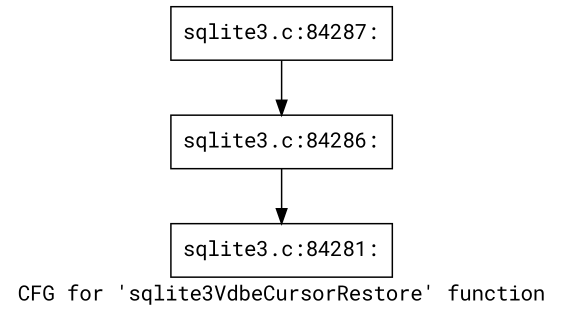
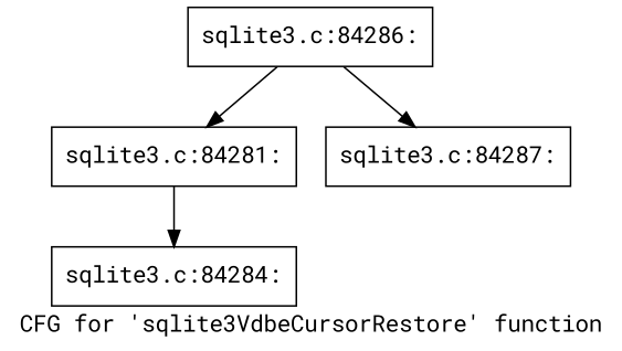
  digraph {
    fontname="Roboto Mono"
    label="CFG for 'sqlite3VdbeCursorRestore' function"
    node [fontname="Roboto Mono" shape=record]
    edge [fontname="Roboto Mono"]
    n1 [label="{sqlite3.c:84281:}"]
+   n2 [label="{sqlite3.c:84284:}"]
    n3 [label="{sqlite3.c:84286:}"]
    n4 [label="{sqlite3.c:84287:}"]
+   n1 -> n2
    n3 -> n1
-   n4 -> n3
+   n3 -> n4
  }
